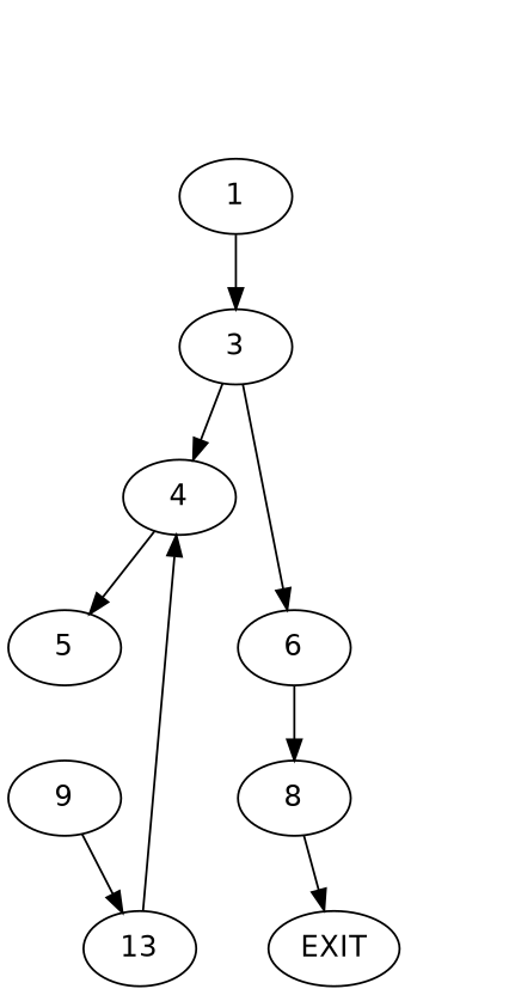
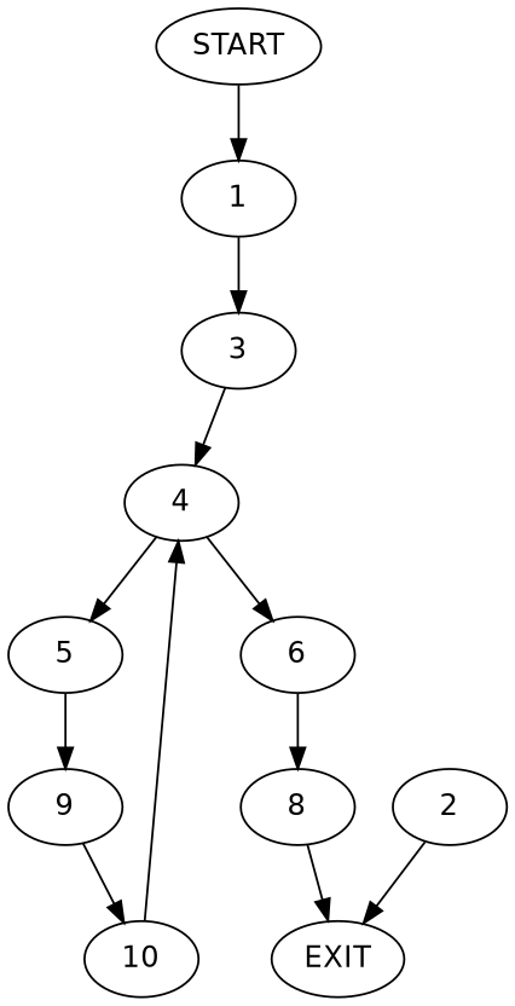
  digraph {
    fontname="DejaVu Sans"
    node [fontname="DejaVu Sans"]
    edge [fontname="DejaVu Sans"]
+   n1 [label=START]
    1
    3
    n4 [label=EXIT]
+   2
    4
    5
    6
    9
    8
-   10 [label=13]
+   10
+   n1 -> 1
    1 -> 3
    3 -> 4
+   2 -> n4
    4 -> 5
-   3 -> 6
+   4 -> 6
+   5 -> 9
    6 -> 8
    9 -> 10
    8 -> n4
    10 -> 4
  }
